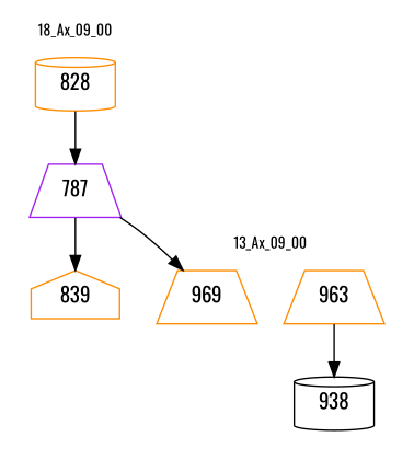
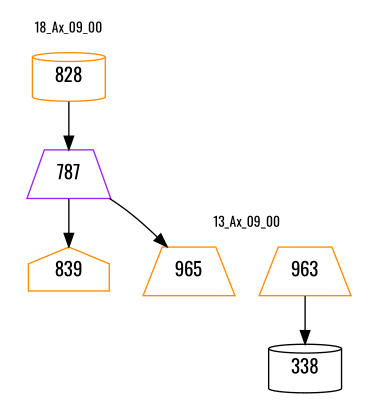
  digraph {
    fontname=Oswald
    node [color=darkorange fontname=Oswald shape=trapezium]
    edge [color=black fontname=Oswald]
    n1 [label=828 shape=cylinder]
    n2 [color=purple label=787]
    n3 [label=839 shape=house]
    n4 [label=963]
-   n5 [color=black label=938 shape=cylinder]
-   n6 [label=969]
+   n5 [color=black label=338 shape=cylinder]
+   n6 [label=965]
    subgraph cluster_1 {
      color=white
      fontsize=10
      label="18_Ax_09_00"
      n1
      n2
      n3
    }
    subgraph cluster_2 {
      color=white
      fontsize=10
      label="13_Ax_09_00"
      n4
      n5
      n6
    }
    n1 -> n2
    n2 -> n3
    n2 -> n6
    n4 -> n5
  }
